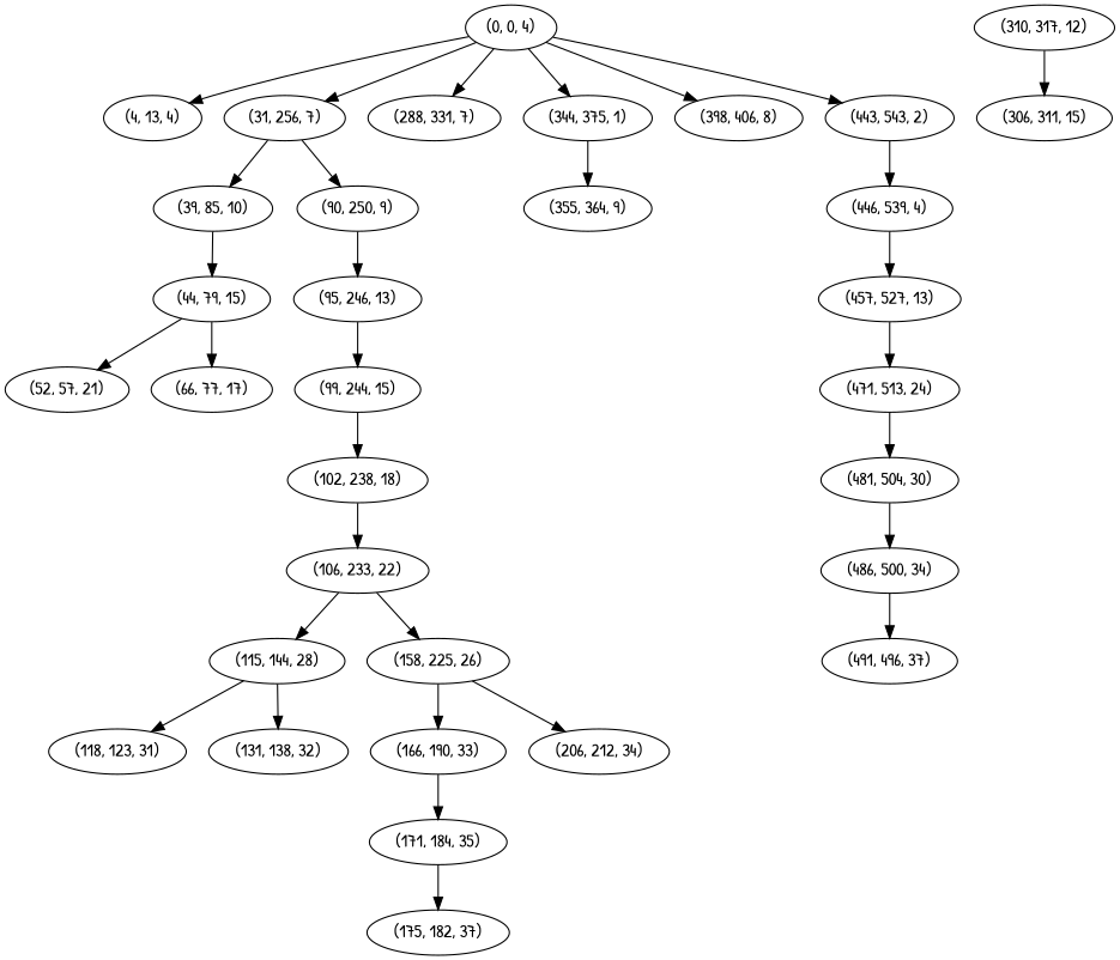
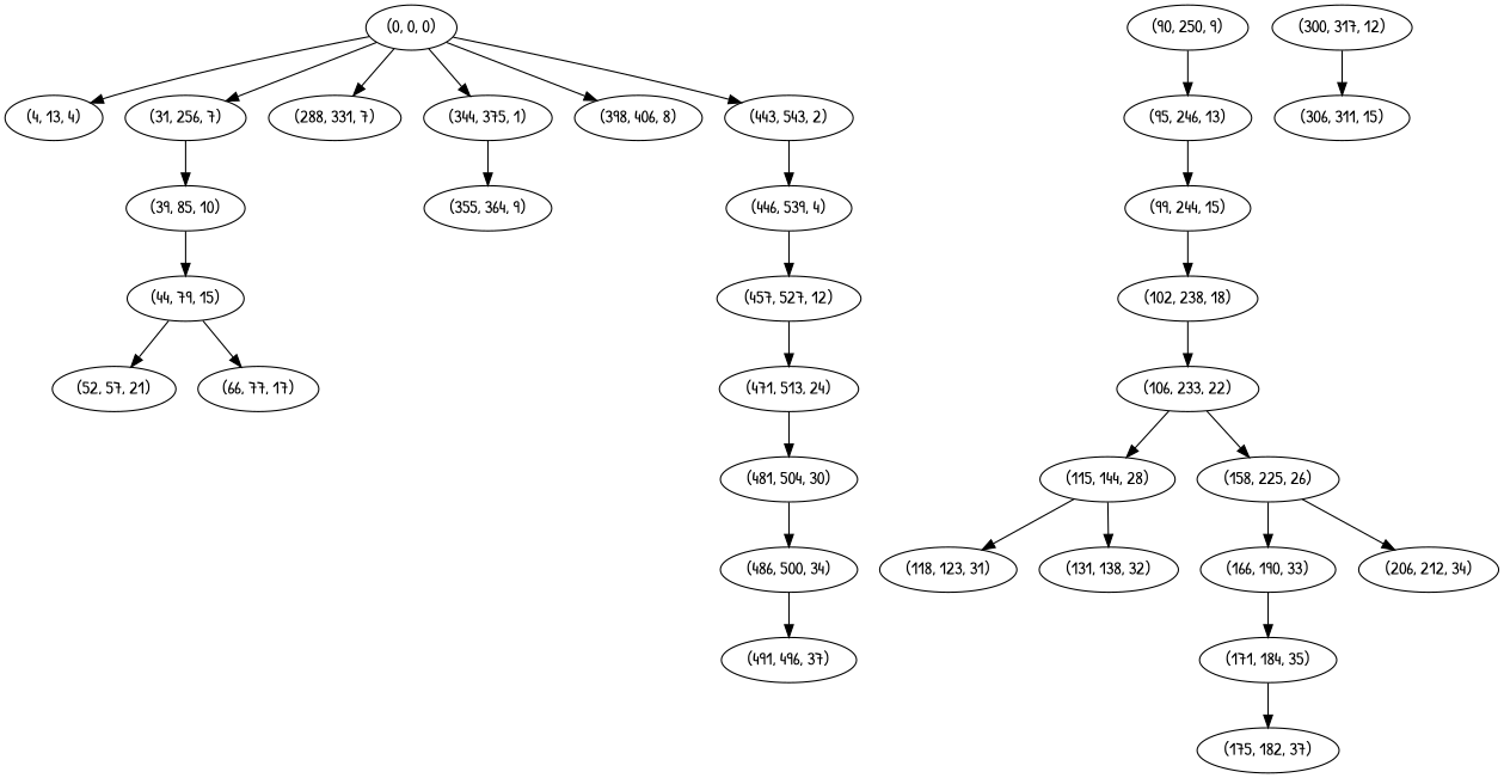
  digraph {
    fontname="Patrick Hand"
    node [fontname="Patrick Hand"]
    edge [fontname="Patrick Hand"]
-   "(0, 0, 0)" [label="(0, 0, 4)"]
+   "(0, 0, 0)"
    "(4, 13, 4)"
    "(31, 256, 7)"
    "(288, 331, 7)"
    "(344, 375, 1)"
    "(398, 406, 8)"
    "(443, 543, 2)"
    "(39, 85, 10)"
    "(90, 250, 9)"
    "(355, 364, 9)"
    "(446, 539, 4)"
    "(44, 79, 15)"
    "(95, 246, 13)"
    "(52, 57, 21)"
    "(66, 77, 17)"
    "(99, 244, 15)"
    "(102, 238, 18)"
    "(106, 233, 22)"
    "(115, 144, 28)"
    "(158, 225, 26)"
    "(118, 123, 31)"
    "(131, 138, 32)"
    "(166, 190, 33)"
    "(206, 212, 34)"
    "(171, 184, 35)"
    "(175, 182, 37)"
-   "(300, 317, 12)" [label="(310, 317, 12)"]
+   "(300, 317, 12)"
    "(306, 311, 15)"
-   "(457, 527, 12)" [label="(457, 527, 13)"]
+   "(457, 527, 12)"
    "(471, 513, 24)"
    "(481, 504, 30)"
    "(486, 500, 34)"
    "(491, 496, 37)"
    "(0, 0, 0)" -> "(4, 13, 4)"
    "(0, 0, 0)" -> "(31, 256, 7)"
    "(0, 0, 0)" -> "(288, 331, 7)"
    "(0, 0, 0)" -> "(344, 375, 1)"
    "(0, 0, 0)" -> "(398, 406, 8)"
    "(0, 0, 0)" -> "(443, 543, 2)"
    "(31, 256, 7)" -> "(39, 85, 10)"
-   "(31, 256, 7)" -> "(90, 250, 9)"
    "(344, 375, 1)" -> "(355, 364, 9)"
    "(443, 543, 2)" -> "(446, 539, 4)"
    "(39, 85, 10)" -> "(44, 79, 15)"
    "(90, 250, 9)" -> "(95, 246, 13)"
    "(446, 539, 4)" -> "(457, 527, 12)"
    "(44, 79, 15)" -> "(52, 57, 21)"
    "(44, 79, 15)" -> "(66, 77, 17)"
    "(95, 246, 13)" -> "(99, 244, 15)"
    "(99, 244, 15)" -> "(102, 238, 18)"
    "(102, 238, 18)" -> "(106, 233, 22)"
    "(106, 233, 22)" -> "(115, 144, 28)"
    "(106, 233, 22)" -> "(158, 225, 26)"
    "(115, 144, 28)" -> "(118, 123, 31)"
    "(115, 144, 28)" -> "(131, 138, 32)"
    "(158, 225, 26)" -> "(166, 190, 33)"
    "(158, 225, 26)" -> "(206, 212, 34)"
    "(166, 190, 33)" -> "(171, 184, 35)"
    "(171, 184, 35)" -> "(175, 182, 37)"
    "(300, 317, 12)" -> "(306, 311, 15)"
    "(457, 527, 12)" -> "(471, 513, 24)"
    "(471, 513, 24)" -> "(481, 504, 30)"
    "(481, 504, 30)" -> "(486, 500, 34)"
    "(486, 500, 34)" -> "(491, 496, 37)"
  }
